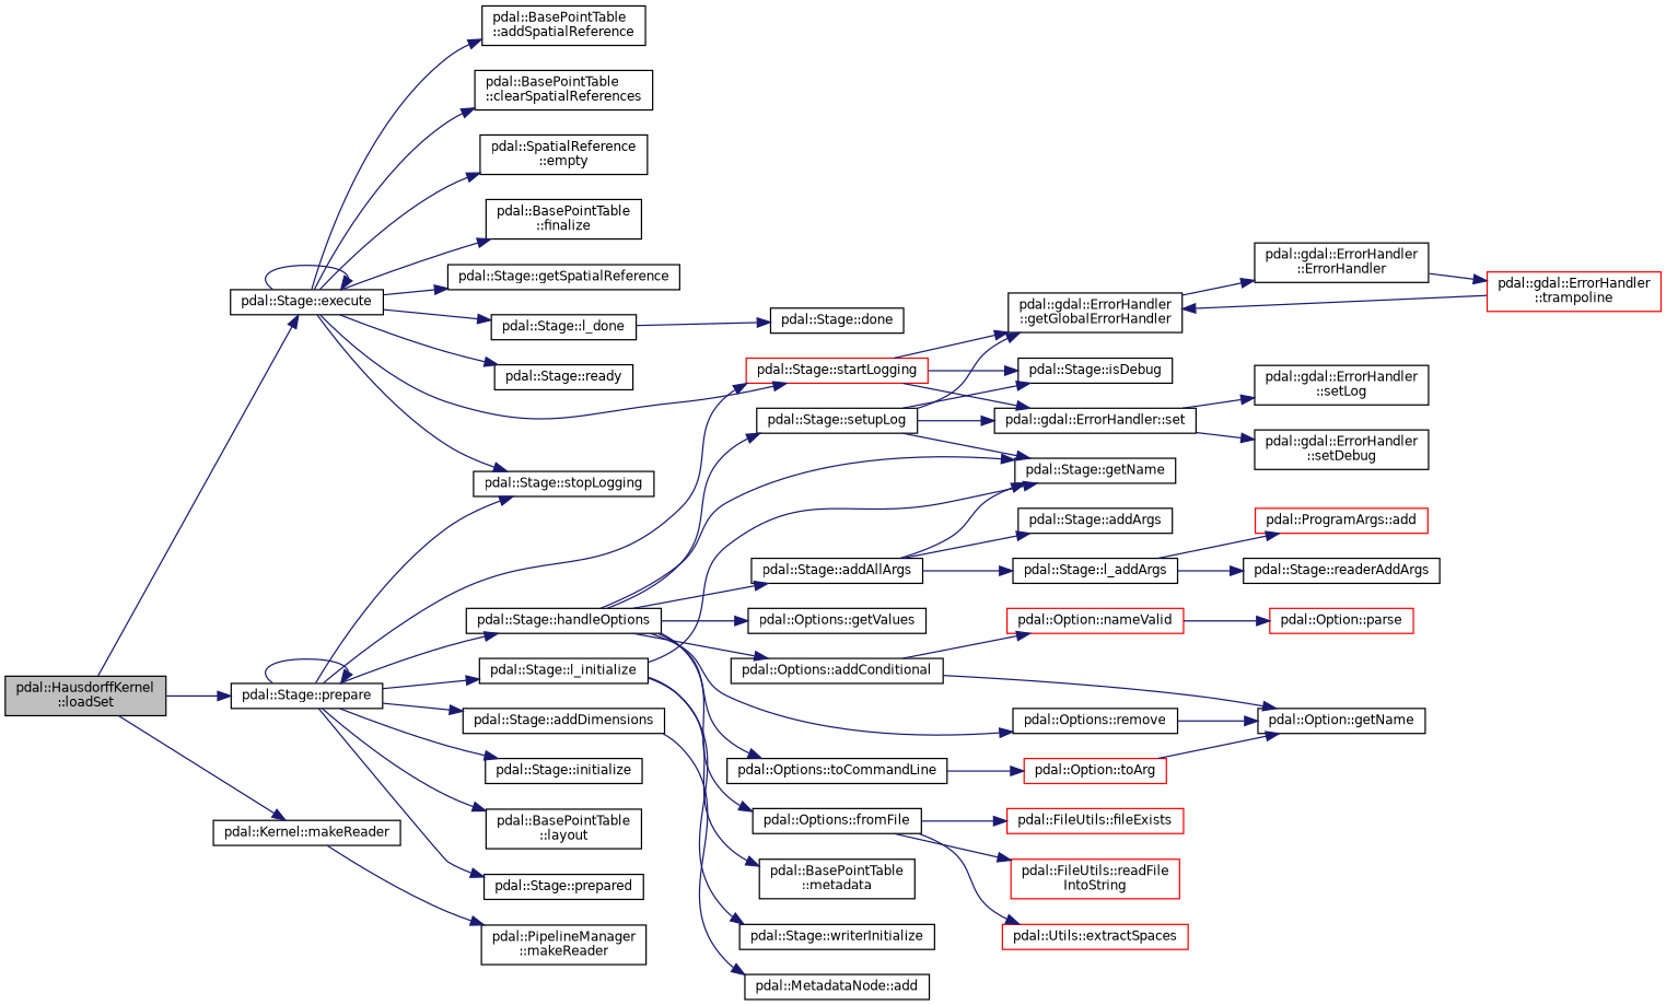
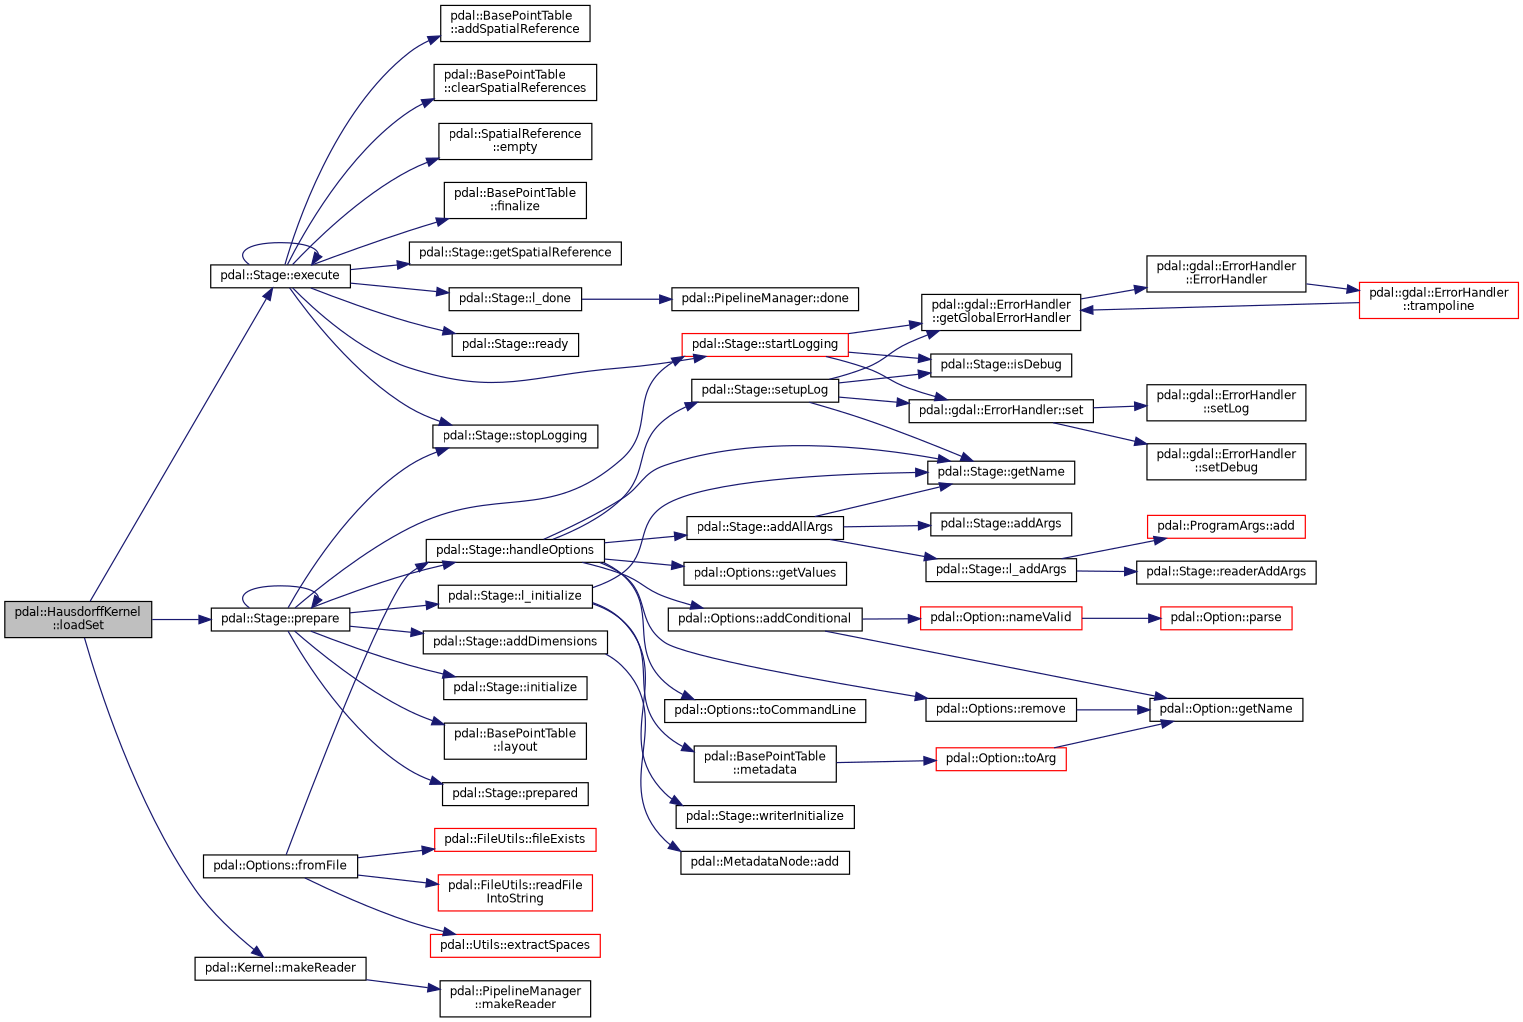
  digraph {
    rankdir=LR
    node [color=black fillcolor=white fontname=Helvetica fontsize=10 shape=record style=filled]
    edge [color=midnightblue fontname=Helvetica fontsize=10 labelfontname=Helvetica labelfontsize=10 style=solid]
    n1 [fillcolor=grey75 fontcolor=black height=0.2 label="pdal::HausdorffKernel\l::loadSet" width=0.4]
    n2 [height=0.2 label="pdal::Stage::execute" width=0.4]
    n3 [height=0.2 label="pdal::Kernel::makeReader" width=0.4]
    n4 [height=0.2 label="pdal::Stage::prepare" width=0.4]
    n5 [height=0.2 label="pdal::BasePointTable\l::addSpatialReference" width=0.4]
    n6 [height=0.2 label="pdal::BasePointTable\l::clearSpatialReferences" width=0.4]
    n7 [height=0.2 label="pdal::SpatialReference\l::empty" width=0.4]
    n8 [height=0.2 label="pdal::BasePointTable\l::finalize" width=0.4]
    n9 [height=0.2 label="pdal::Stage::getSpatialReference" width=0.4]
    n10 [height=0.2 label="pdal::Stage::l_done" width=0.4]
    n11 [height=0.2 label="pdal::Stage::ready" width=0.4]
    n12 [color=red height=0.2 label="pdal::Stage::startLogging" width=0.4]
    n13 [height=0.2 label="pdal::Stage::stopLogging" width=0.4]
    n14 [height=0.2 label="pdal::PipelineManager\l::makeReader" width=0.4]
    n15 [height=0.2 label="pdal::Stage::addDimensions" width=0.4]
    n16 [height=0.2 label="pdal::Stage::handleOptions" width=0.4]
    n17 [height=0.2 label="pdal::Stage::initialize" width=0.4]
    n18 [height=0.2 label="pdal::Stage::l_initialize" width=0.4]
    n19 [height=0.2 label="pdal::BasePointTable\l::layout" width=0.4]
    n20 [height=0.2 label="pdal::Stage::prepared" width=0.4]
-   n21 [height=0.2 label="pdal::Stage::done" width=0.4]
+   n21 [height=0.2 label="pdal::PipelineManager::done" width=0.4]
    n22 [height=0.2 label="pdal::gdal::ErrorHandler\l::getGlobalErrorHandler" width=0.4]
    n23 [height=0.2 label="pdal::Stage::isDebug" width=0.4]
    n24 [height=0.2 label="pdal::gdal::ErrorHandler::set" width=0.4]
    n25 [height=0.2 label="pdal::gdal::ErrorHandler\l::ErrorHandler" width=0.4]
    n26 [height=0.2 label="pdal::gdal::ErrorHandler\l::setLog" width=0.4]
    n27 [height=0.2 label="pdal::gdal::ErrorHandler\l::setDebug" width=0.4]
    n28 [color=red height=0.2 label="pdal::gdal::ErrorHandler\l::trampoline" width=0.4]
    n29 [height=0.2 label="pdal::MetadataNode::add" width=0.4]
    n30 [height=0.2 label="pdal::Stage::addAllArgs" width=0.4]
    n31 [height=0.2 label="pdal::Stage::getName" width=0.4]
    n32 [height=0.2 label="pdal::Options::getValues" width=0.4]
    n33 [height=0.2 label="pdal::Options::addConditional" width=0.4]
    n34 [height=0.2 label="pdal::Options::fromFile" width=0.4]
    n35 [height=0.2 label="pdal::Options::remove" width=0.4]
    n36 [height=0.2 label="pdal::Options::toCommandLine" width=0.4]
    n37 [height=0.2 label="pdal::Stage::setupLog" width=0.4]
    n38 [height=0.2 label="pdal::BasePointTable\l::metadata" width=0.4]
    n39 [height=0.2 label="pdal::Stage::writerInitialize" width=0.4]
    n40 [height=0.2 label="pdal::Stage::addArgs" width=0.4]
    n41 [height=0.2 label="pdal::Stage::l_addArgs" width=0.4]
    n42 [color=red height=0.2 label="pdal::Option::nameValid" width=0.4]
    n43 [height=0.2 label="pdal::Option::getName" width=0.4]
    n44 [color=red height=0.2 label="pdal::FileUtils::fileExists" width=0.4]
    n45 [color=red height=0.2 label="pdal::FileUtils::readFile\lIntoString" width=0.4]
    n46 [color=red height=0.2 label="pdal::Utils::extractSpaces" width=0.4]
    n47 [color=red height=0.2 label="pdal::Option::toArg" width=0.4]
    n48 [color=red height=0.2 label="pdal::ProgramArgs::add" width=0.4]
    n49 [height=0.2 label="pdal::Stage::readerAddArgs" width=0.4]
    n50 [color=red height=0.2 label="pdal::Option::parse" width=0.4]
    n1 -> n2
    n1 -> n3
    n1 -> n4
    n2 -> n2
    n2 -> n5
    n2 -> n6
    n2 -> n7
    n2 -> n8
    n2 -> n9
    n2 -> n10
    n2 -> n11
    n2 -> n12
    n2 -> n13
    n3 -> n14
    n4 -> n4
    n4 -> n12
    n4 -> n13
    n4 -> n15
    n4 -> n16
    n4 -> n17
    n4 -> n18
    n4 -> n19
    n4 -> n20
    n10 -> n21
    n12 -> n22
    n12 -> n23
    n12 -> n24
    n15 -> n29
    n16 -> n30
    n16 -> n31
    n16 -> n32
    n16 -> n33
-   n16 -> n34
+   n34 -> n16
    n16 -> n35
    n16 -> n36
    n16 -> n37
    n18 -> n31
    n18 -> n38
    n18 -> n39
    n22 -> n25
    n24 -> n26
    n24 -> n27
    n25 -> n28
    n28 -> n22
    n30 -> n31
    n30 -> n40
    n30 -> n41
    n33 -> n42
    n33 -> n43
    n34 -> n44
    n34 -> n45
    n34 -> n46
    n35 -> n43
-   n36 -> n47
+   n38 -> n47
    n37 -> n22
    n37 -> n23
    n37 -> n24
    n37 -> n31
    n41 -> n48
    n41 -> n49
    n42 -> n50
    n47 -> n43
  }
